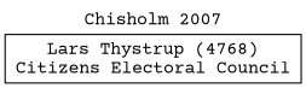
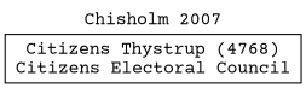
  digraph {
    label="Chisholm 2007"
    labelloc=t
    mclimit=10
    rankdir=LR
    fontname="Courier Prime"
-   n1 [label="Lars Thystrup (4768)\nCitizens Electoral Council" shape=box fontname="Courier Prime"]
+   n1 [label="Citizens Thystrup (4768)\nCitizens Electoral Council" shape=box fontname="Courier Prime"]
  }
